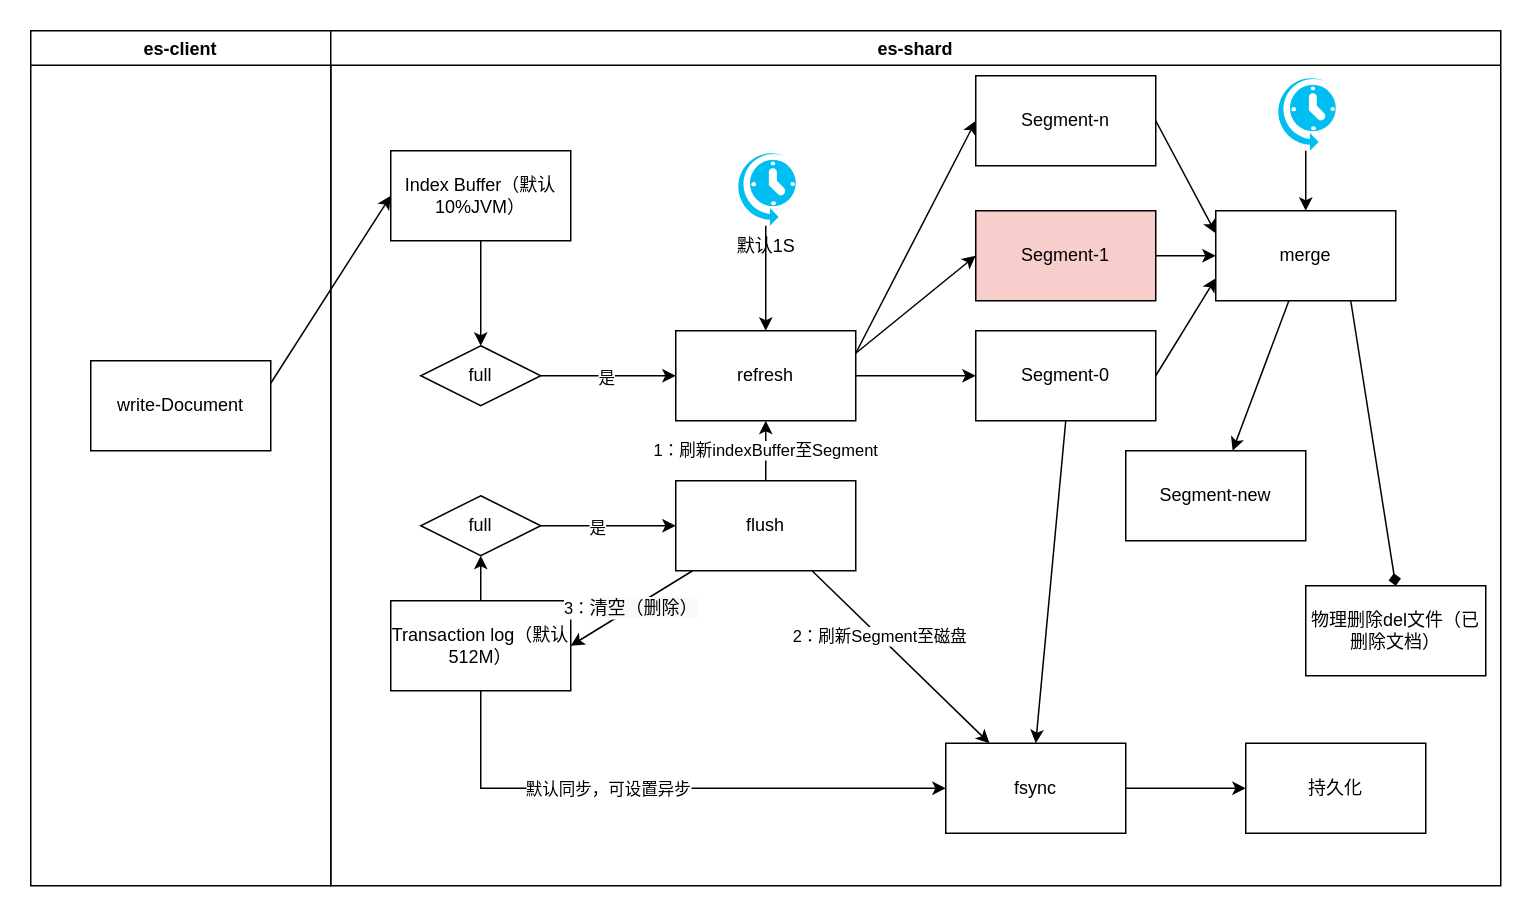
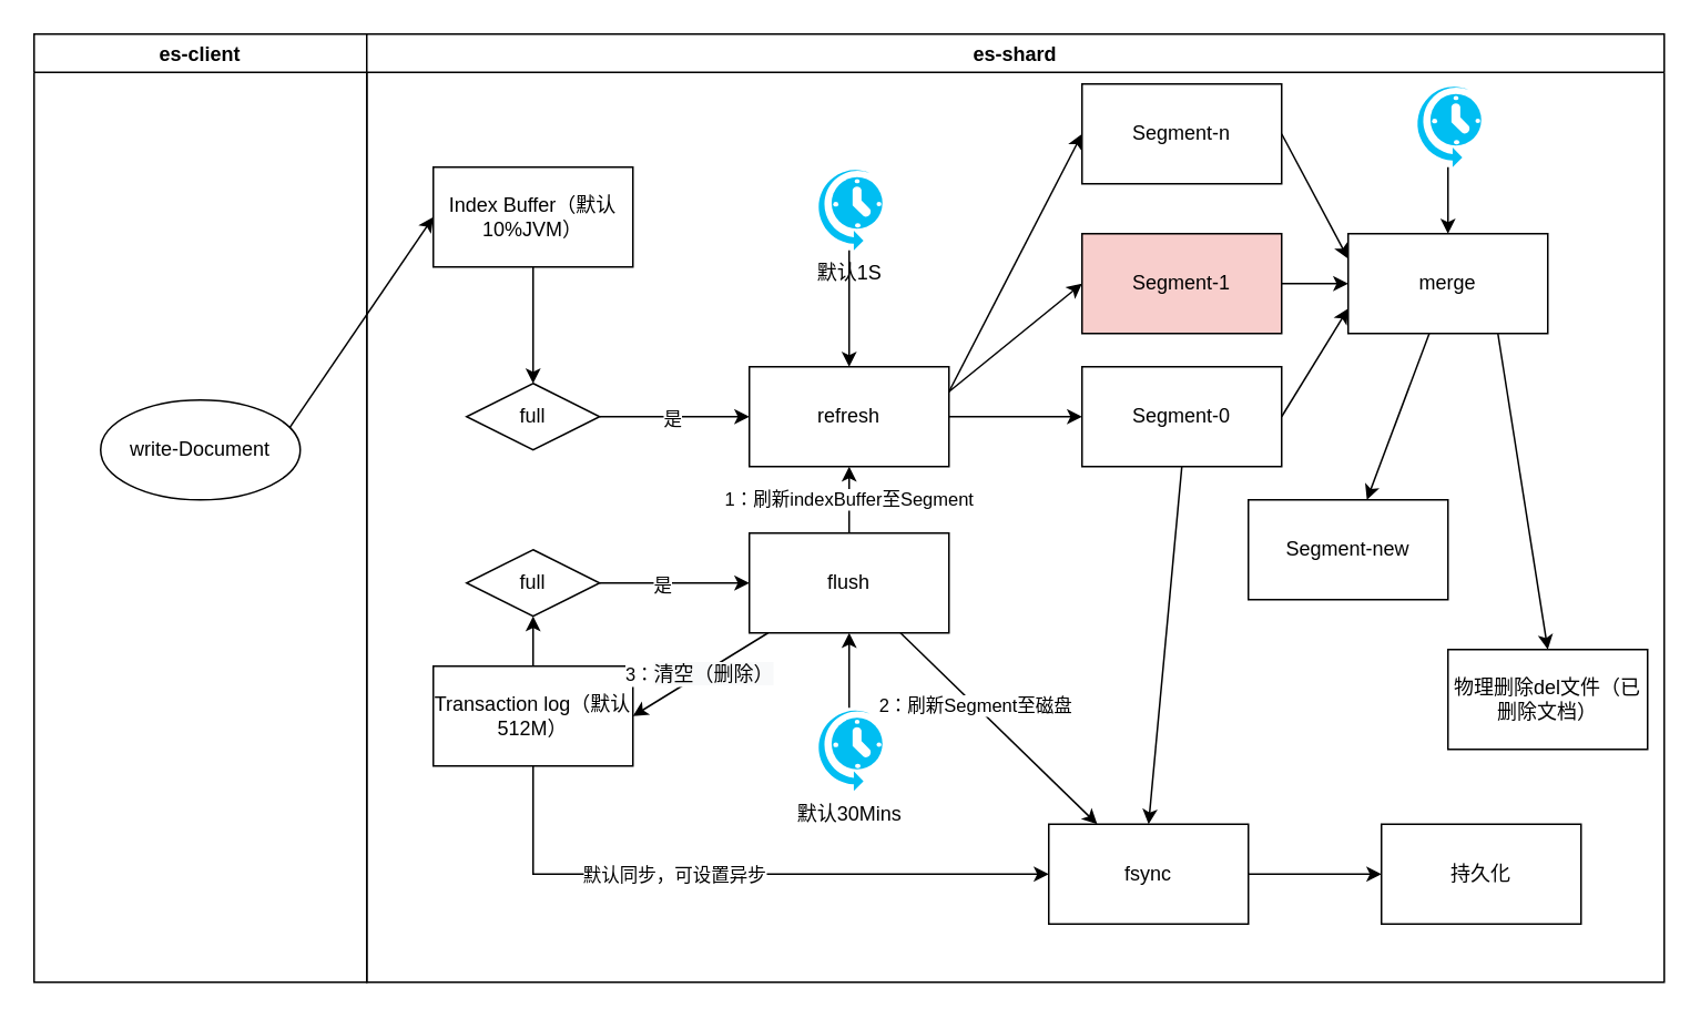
  <mxCell id="0" />
  <mxCell id="1" parent="0" />
  <mxCell id="2" value="es-client" style="swimlane;" vertex="1" parent="1"><mxGeometry x="20" y="20" width="200" height="570" as="geometry" /></mxCell>
- <mxCell id="3" value="write-Document" style="rounded=0;whiteSpace=wrap;html=1;" vertex="1" parent="2"><mxGeometry x="40" y="220" width="120" height="60" as="geometry" /></mxCell>
+ <mxCell id="3" value="write-Document" style="ellipse;whiteSpace=wrap;html=1;" vertex="1" parent="2"><mxGeometry x="40" y="220" width="120" height="60" as="geometry" /></mxCell>
  <mxCell id="4" value="es-shard" style="swimlane;" vertex="1" parent="1"><mxGeometry x="220" y="20" width="780" height="570" as="geometry" /></mxCell>
  <mxCell id="5" value="Index Buffer（默认10%JVM）" style="rounded=0;whiteSpace=wrap;html=1;" vertex="1" parent="4"><mxGeometry x="40" y="80" width="120" height="60" as="geometry" /></mxCell>
  <mxCell id="6" value="" style="edgeStyle=orthogonalEdgeStyle;rounded=0;orthogonalLoop=1;jettySize=auto;html=1;" edge="1" parent="4" source="7" target="13"><mxGeometry relative="1" as="geometry" /></mxCell>
  <mxCell id="7" value="默认1S" style="verticalLabelPosition=bottom;html=1;verticalAlign=top;align=center;strokeColor=none;fillColor=#00BEF2;shape=mxgraph.azure.scheduler;pointerEvents=1;" vertex="1" parent="4"><mxGeometry x="270" y="80" width="40" height="50" as="geometry" /></mxCell>
  <mxCell id="8" style="edgeStyle=none;rounded=0;orthogonalLoop=1;jettySize=auto;html=1;exitX=0.5;exitY=1;exitDx=0;exitDy=0;entryX=0.5;entryY=0;entryDx=0;entryDy=0;" edge="1" parent="4" source="10" target="33"><mxGeometry relative="1" as="geometry" /></mxCell>
  <mxCell id="9" style="edgeStyle=none;rounded=0;orthogonalLoop=1;jettySize=auto;html=1;exitX=1;exitY=0.5;exitDx=0;exitDy=0;entryX=0;entryY=0.75;entryDx=0;entryDy=0;" edge="1" parent="4" source="10" target="43"><mxGeometry relative="1" as="geometry" /></mxCell>
  <mxCell id="10" value="Segment-0" style="rounded=0;whiteSpace=wrap;html=1;" vertex="1" parent="4"><mxGeometry x="430" y="200" width="120" height="60" as="geometry" /></mxCell>
  <mxCell id="11" style="edgeStyle=none;rounded=0;orthogonalLoop=1;jettySize=auto;html=1;exitX=1;exitY=0.25;exitDx=0;exitDy=0;entryX=0;entryY=0.5;entryDx=0;entryDy=0;" edge="1" parent="4" source="13" target="39"><mxGeometry relative="1" as="geometry" /></mxCell>
  <mxCell id="12" style="edgeStyle=none;rounded=0;orthogonalLoop=1;jettySize=auto;html=1;exitX=1;exitY=0.25;exitDx=0;exitDy=0;entryX=0;entryY=0.5;entryDx=0;entryDy=0;" edge="1" parent="4" source="13" target="37"><mxGeometry relative="1" as="geometry" /></mxCell>
  <mxCell id="13" value="refresh" style="whiteSpace=wrap;html=1;rounded=0;" vertex="1" parent="4"><mxGeometry x="230" y="200" width="120" height="60" as="geometry" /></mxCell>
  <mxCell id="14" style="edgeStyle=orthogonalEdgeStyle;rounded=0;orthogonalLoop=1;jettySize=auto;html=1;exitX=1;exitY=0.5;exitDx=0;exitDy=0;entryX=0;entryY=0.5;entryDx=0;entryDy=0;" edge="1" parent="4" source="13" target="10"><mxGeometry relative="1" as="geometry" /></mxCell>
  <mxCell id="15" style="edgeStyle=orthogonalEdgeStyle;rounded=0;orthogonalLoop=1;jettySize=auto;html=1;exitX=0.5;exitY=1;exitDx=0;exitDy=0;entryX=0;entryY=0.5;entryDx=0;entryDy=0;" edge="1" parent="4" source="17" target="33"><mxGeometry relative="1" as="geometry" /></mxCell>
  <mxCell id="16" value="默认同步，可设置异步" style="edgeLabel;html=1;align=center;verticalAlign=middle;resizable=0;points=[];" vertex="1" connectable="0" parent="15"><mxGeometry x="-0.205" y="1" relative="1" as="geometry"><mxPoint y="1" as="offset" /></mxGeometry></mxCell>
  <mxCell id="17" value="Transaction log（默认512M）" style="rounded=0;whiteSpace=wrap;html=1;" vertex="1" parent="4"><mxGeometry x="40" y="380" width="120" height="60" as="geometry" /></mxCell>
  <mxCell id="18" value="1：刷新indexBuffer至Segment" style="edgeStyle=none;rounded=0;orthogonalLoop=1;jettySize=auto;html=1;exitX=0.5;exitY=0;exitDx=0;exitDy=0;entryX=0.5;entryY=1;entryDx=0;entryDy=0;" edge="1" parent="4" source="19" target="13"><mxGeometry relative="1" as="geometry" /></mxCell>
  <mxCell id="19" value="flush" style="whiteSpace=wrap;html=1;rounded=0;" vertex="1" parent="4"><mxGeometry x="230" y="300" width="120" height="60" as="geometry" /></mxCell>
  <mxCell id="20" value="full" style="rhombus;whiteSpace=wrap;html=1;rounded=0;" vertex="1" parent="4"><mxGeometry x="60" y="310" width="80" height="40" as="geometry" /></mxCell>
  <mxCell id="21" value="" style="edgeStyle=none;rounded=0;orthogonalLoop=1;jettySize=auto;html=1;" edge="1" parent="4" source="17" target="20"><mxGeometry relative="1" as="geometry" /></mxCell>
  <mxCell id="22" value="" style="edgeStyle=none;rounded=0;orthogonalLoop=1;jettySize=auto;html=1;" edge="1" parent="4" source="20" target="19"><mxGeometry relative="1" as="geometry" /></mxCell>
  <mxCell id="23" value="是" style="edgeLabel;html=1;align=center;verticalAlign=middle;resizable=0;points=[];" vertex="1" connectable="0" parent="22"><mxGeometry x="-0.167" y="-1" relative="1" as="geometry"><mxPoint as="offset" /></mxGeometry></mxCell>
  <mxCell id="24" value="3：&lt;span style=&quot;font-size: 12px; background-color: rgb(248, 249, 250);&quot;&gt;清空（删除）&lt;/span&gt;" style="edgeStyle=none;rounded=0;orthogonalLoop=1;jettySize=auto;html=1;entryX=1;entryY=0.5;entryDx=0;entryDy=0;" edge="1" parent="4" source="19" target="17"><mxGeometry relative="1" as="geometry"><mxPoint x="381" y="400" as="targetPoint" /></mxGeometry></mxCell>
  <mxCell id="25" value="持久化" style="rounded=0;whiteSpace=wrap;html=1;" vertex="1" parent="4"><mxGeometry x="610" y="475" width="120" height="60" as="geometry" /></mxCell>
+ <mxCell id="26" value="" style="edgeStyle=orthogonalEdgeStyle;rounded=0;orthogonalLoop=1;jettySize=auto;html=1;" edge="1" parent="4" source="27" target="19"><mxGeometry relative="1" as="geometry" /></mxCell>
+ <mxCell id="27" value="默认30Mins" style="verticalLabelPosition=bottom;html=1;verticalAlign=top;align=center;strokeColor=none;fillColor=#00BEF2;shape=mxgraph.azure.scheduler;pointerEvents=1;" vertex="1" parent="4"><mxGeometry x="270" y="405" width="40" height="50" as="geometry" /></mxCell>
  <mxCell id="28" value="full" style="rhombus;whiteSpace=wrap;html=1;rounded=0;" vertex="1" parent="4"><mxGeometry x="60" y="210" width="80" height="40" as="geometry" /></mxCell>
  <mxCell id="29" value="" style="edgeStyle=orthogonalEdgeStyle;rounded=0;orthogonalLoop=1;jettySize=auto;html=1;" edge="1" parent="4" source="5" target="28"><mxGeometry relative="1" as="geometry" /></mxCell>
  <mxCell id="30" value="" style="edgeStyle=orthogonalEdgeStyle;rounded=0;orthogonalLoop=1;jettySize=auto;html=1;" edge="1" parent="4" source="28" target="13"><mxGeometry relative="1" as="geometry" /></mxCell>
  <mxCell id="31" value="是" style="edgeLabel;html=1;align=center;verticalAlign=middle;resizable=0;points=[];" vertex="1" connectable="0" parent="30"><mxGeometry x="-0.05" y="-1" relative="1" as="geometry"><mxPoint as="offset" /></mxGeometry></mxCell>
  <mxCell id="32" value="" style="edgeStyle=none;rounded=0;orthogonalLoop=1;jettySize=auto;html=1;" edge="1" parent="4" source="33" target="25"><mxGeometry relative="1" as="geometry" /></mxCell>
  <mxCell id="33" value="fsync" style="whiteSpace=wrap;html=1;rounded=0;" vertex="1" parent="4"><mxGeometry x="410" y="475" width="120" height="60" as="geometry" /></mxCell>
  <mxCell id="34" value="" style="edgeStyle=none;rounded=0;orthogonalLoop=1;jettySize=auto;html=1;" edge="1" parent="4" source="19" target="33"><mxGeometry relative="1" as="geometry" /></mxCell>
  <mxCell id="35" value="2：刷新Segment至磁盘" style="edgeLabel;html=1;align=center;verticalAlign=middle;resizable=0;points=[];" vertex="1" connectable="0" parent="34"><mxGeometry x="-0.25" relative="1" as="geometry"><mxPoint as="offset" /></mxGeometry></mxCell>
  <mxCell id="36" style="edgeStyle=none;rounded=0;orthogonalLoop=1;jettySize=auto;html=1;exitX=1;exitY=0.5;exitDx=0;exitDy=0;entryX=0;entryY=0.5;entryDx=0;entryDy=0;" edge="1" parent="4" source="37" target="43"><mxGeometry relative="1" as="geometry" /></mxCell>
  <mxCell id="37" value="Segment-1" style="rounded=0;whiteSpace=wrap;html=1;fillColor=#f8cecc;" vertex="1" parent="4"><mxGeometry x="430" y="120" width="120" height="60" as="geometry" /></mxCell>
  <mxCell id="38" style="edgeStyle=none;rounded=0;orthogonalLoop=1;jettySize=auto;html=1;exitX=1;exitY=0.5;exitDx=0;exitDy=0;entryX=0;entryY=0.25;entryDx=0;entryDy=0;" edge="1" parent="4" source="39" target="43"><mxGeometry relative="1" as="geometry" /></mxCell>
  <mxCell id="39" value="Segment-n" style="rounded=0;whiteSpace=wrap;html=1;" vertex="1" parent="4"><mxGeometry x="430" y="30" width="120" height="60" as="geometry" /></mxCell>
  <mxCell id="40" value="" style="edgeStyle=none;rounded=0;orthogonalLoop=1;jettySize=auto;html=1;" edge="1" parent="4" source="41" target="43"><mxGeometry relative="1" as="geometry" /></mxCell>
  <mxCell id="41" value="" style="verticalLabelPosition=bottom;html=1;verticalAlign=top;align=center;strokeColor=none;fillColor=#00BEF2;shape=mxgraph.azure.scheduler;pointerEvents=1;" vertex="1" parent="4"><mxGeometry x="630" y="30" width="40" height="50" as="geometry" /></mxCell>
- <mxCell id="42" style="edgeStyle=none;rounded=0;orthogonalLoop=1;jettySize=auto;html=1;exitX=0.75;exitY=1;exitDx=0;exitDy=0;entryX=0.5;entryY=0;entryDx=0;entryDy=0;endArrow=diamond;" edge="1" parent="4" source="43" target="46"><mxGeometry relative="1" as="geometry" /></mxCell>
+ <mxCell id="42" style="edgeStyle=none;rounded=0;orthogonalLoop=1;jettySize=auto;html=1;exitX=0.75;exitY=1;exitDx=0;exitDy=0;entryX=0.5;entryY=0;entryDx=0;entryDy=0;" edge="1" parent="4" source="43" target="46"><mxGeometry relative="1" as="geometry" /></mxCell>
  <mxCell id="43" value="merge" style="rounded=0;whiteSpace=wrap;html=1;" vertex="1" parent="4"><mxGeometry x="590" y="120" width="120" height="60" as="geometry" /></mxCell>
  <mxCell id="44" value="Segment-new" style="rounded=0;whiteSpace=wrap;html=1;" vertex="1" parent="4"><mxGeometry x="530" y="280" width="120" height="60" as="geometry" /></mxCell>
  <mxCell id="45" value="" style="edgeStyle=none;rounded=0;orthogonalLoop=1;jettySize=auto;html=1;" edge="1" parent="4" source="43" target="44"><mxGeometry relative="1" as="geometry" /></mxCell>
  <mxCell id="46" value="物理删除del文件（已删除文档）" style="rounded=0;whiteSpace=wrap;html=1;" vertex="1" parent="4"><mxGeometry x="650" y="370" width="120" height="60" as="geometry" /></mxCell>
  <mxCell id="47" value="" style="rounded=0;orthogonalLoop=1;jettySize=auto;html=1;exitX=1;exitY=0.25;exitDx=0;exitDy=0;entryX=0;entryY=0.5;entryDx=0;entryDy=0;" edge="1" parent="1" source="3" target="5"><mxGeometry relative="1" as="geometry" /></mxCell>
